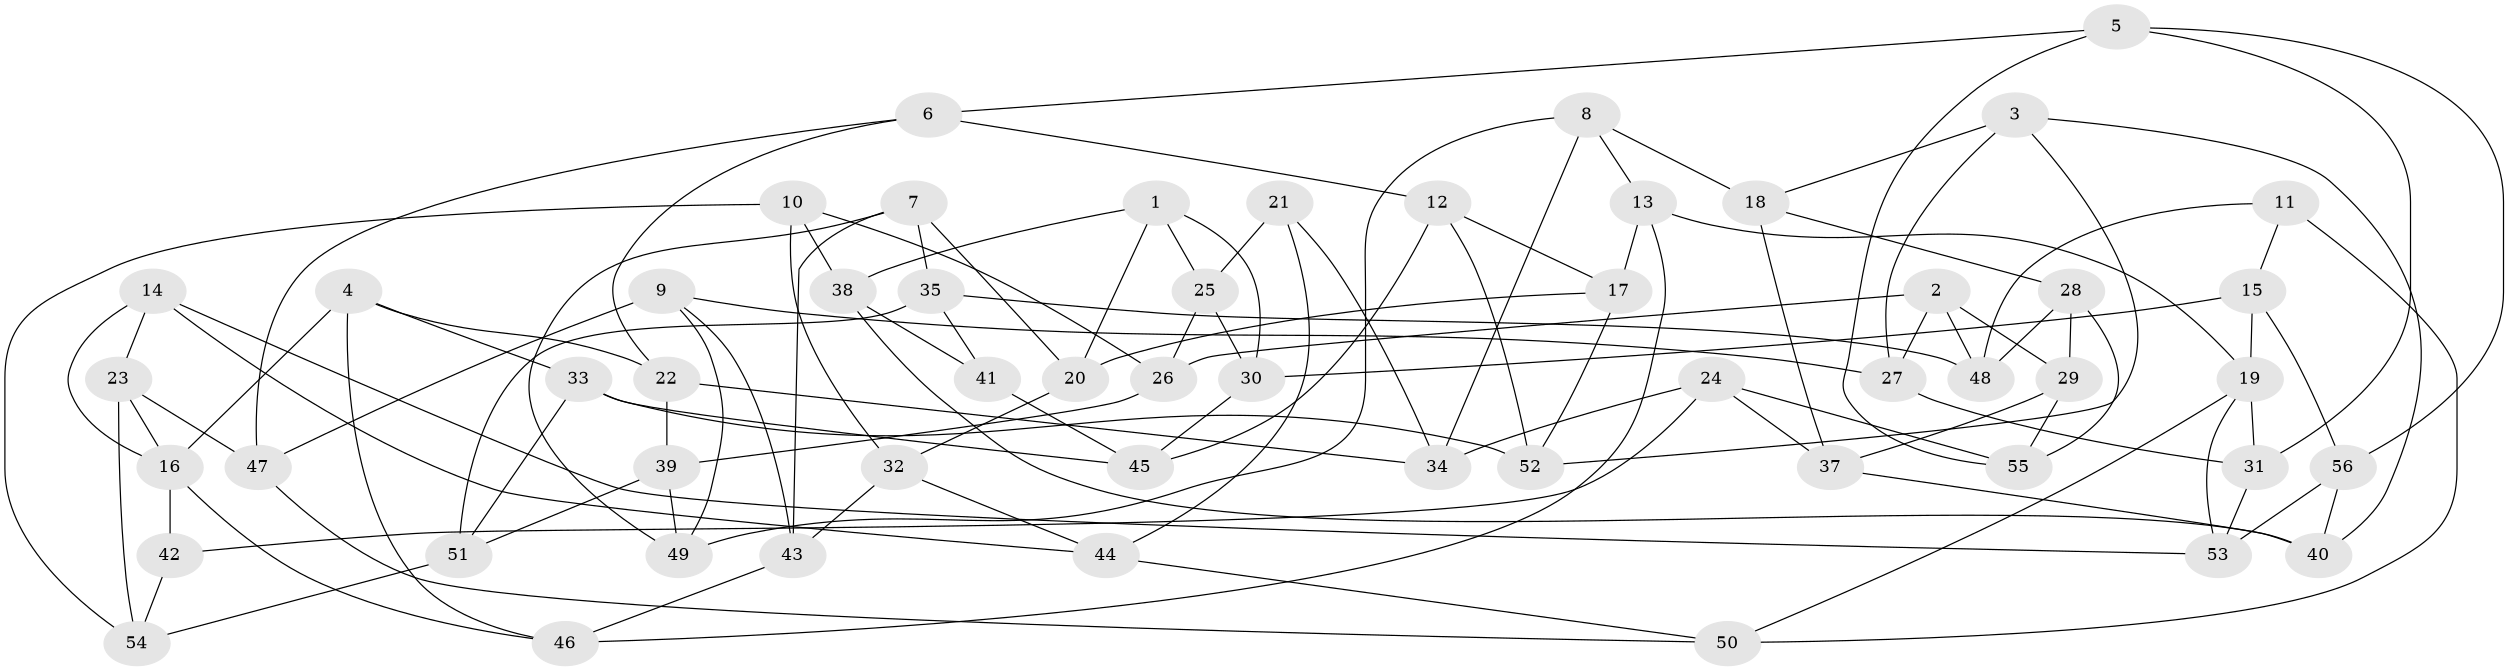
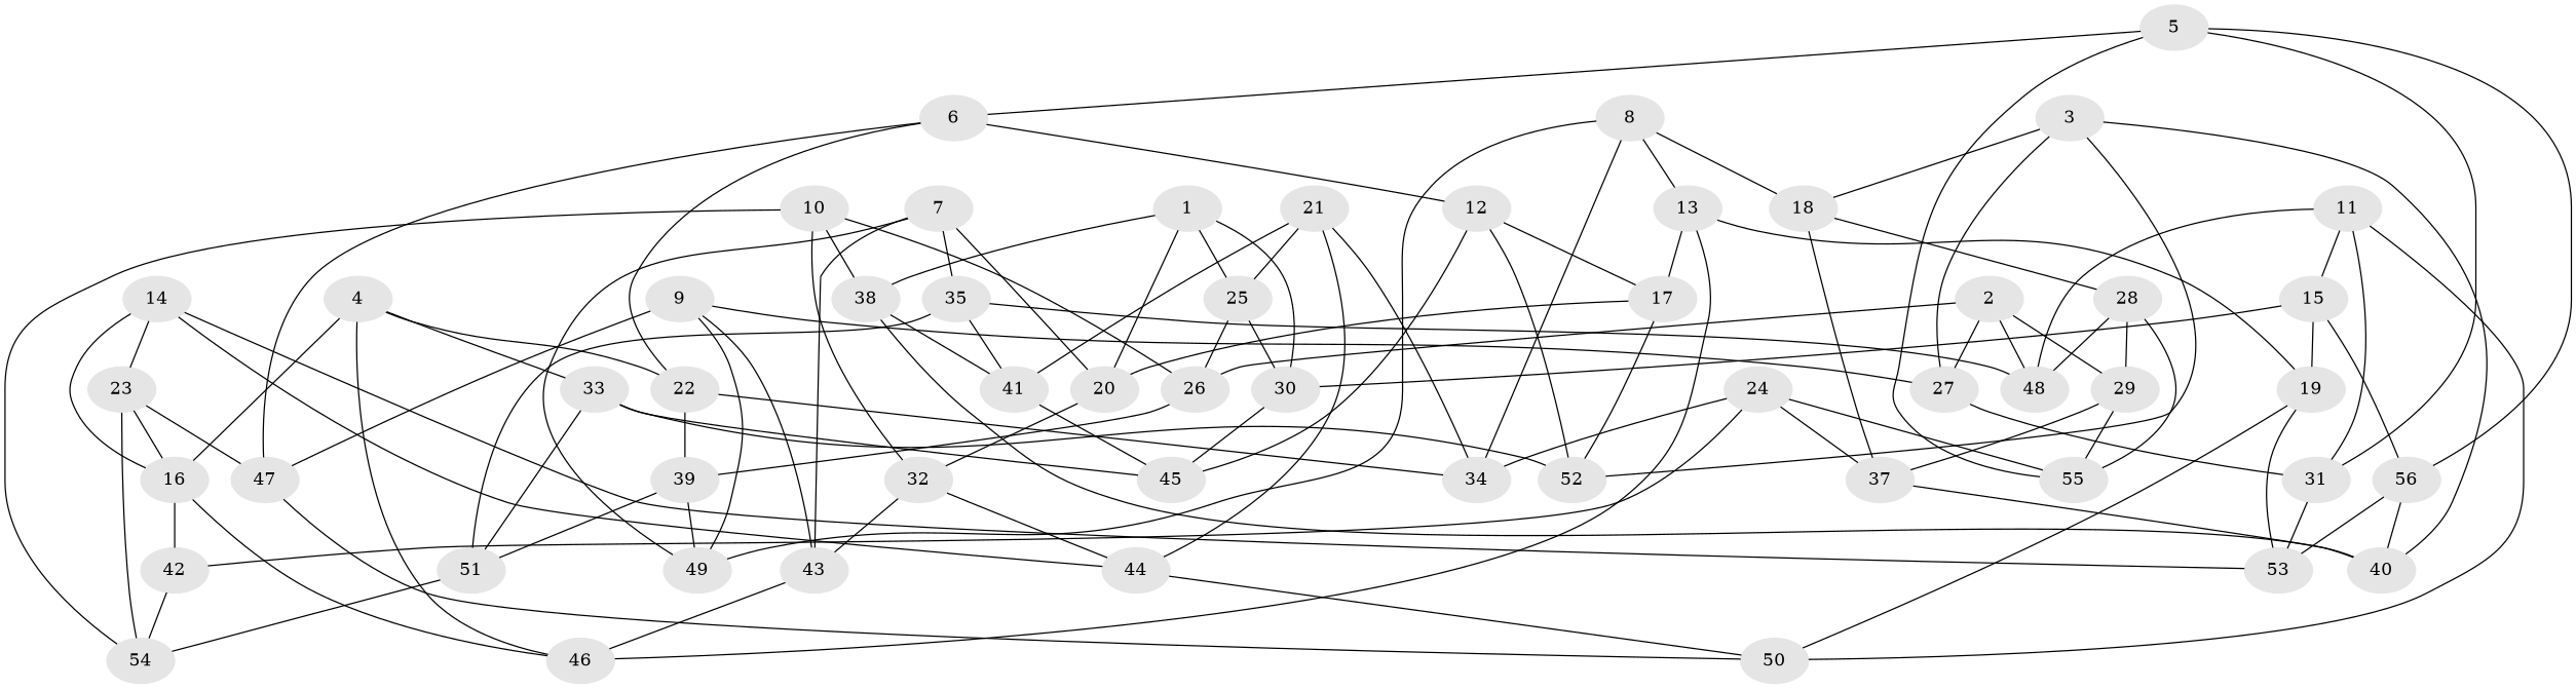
  graph {
    node [color=gray90 style=filled]
    1
    20
    25
    30
    38
    32
    26
    45
    40
    41
    2
    27
    29
    48
    39
    31
    55
    37
    3
    18
    52
    28
    4
    16
    22
    33
    46
    42
    34
    51
    5
    6
    n33 [label=56]
    12
    47
    53
    17
    50
    7
    35
    43
    49
    8
    13
    19
    9
    10
    54
    44
    11
    15
    14
    23
    21
    24
    1 -- 20
    1 -- 25
    1 -- 30
    1 -- 38
    20 -- 32
    25 -- 30
    25 -- 26
    30 -- 45
    38 -- 40
    38 -- 41
    32 -- 43
    32 -- 44
    26 -- 39
    41 -- 45
    2 -- 26
    2 -- 27
    2 -- 29
    2 -- 48
    27 -- 31
    29 -- 55
    29 -- 37
    39 -- 51
    39 -- 49
    31 -- 53
    37 -- 40
    3 -- 40
    3 -- 27
    3 -- 18
    3 -- 52
    18 -- 37
    18 -- 28
    28 -- 29
    28 -- 48
    28 -- 55
    4 -- 16
    4 -- 22
    4 -- 33
    4 -- 46
    16 -- 46
    16 -- 42
    22 -- 39
    22 -- 34
    33 -- 45
    33 -- 52
    33 -- 51
    42 -- 54
    51 -- 54
    5 -- 31
    5 -- 55
    5 -- 6
    5 -- n33
    6 -- 22
    6 -- 12
    6 -- 47
    n33 -- 40
    n33 -- 53
    12 -- 45
    12 -- 52
    12 -- 17
    47 -- 50
    17 -- 20
    17 -- 52
    7 -- 20
    7 -- 35
    7 -- 43
    7 -- 49
    35 -- 41
    35 -- 48
    35 -- 51
    43 -- 46
    8 -- 18
    8 -- 34
    8 -- 49
    8 -- 13
    13 -- 46
    13 -- 17
    13 -- 19
    19 -- 53
    19 -- 50
    9 -- 27
    9 -- 47
    9 -- 43
    9 -- 49
    10 -- 38
    10 -- 32
    10 -- 26
    10 -- 54
    44 -- 50
    11 -- 48
-   19 -- 31
+   11 -- 31
    11 -- 50
    11 -- 15
    15 -- 30
    15 -- n33
    15 -- 19
    14 -- 16
    14 -- 53
    14 -- 44
    14 -- 23
    23 -- 16
    23 -- 47
    23 -- 54
    21 -- 25
+   21 -- 41
    21 -- 34
    21 -- 44
    24 -- 55
    24 -- 37
    24 -- 42
    24 -- 34
  }
